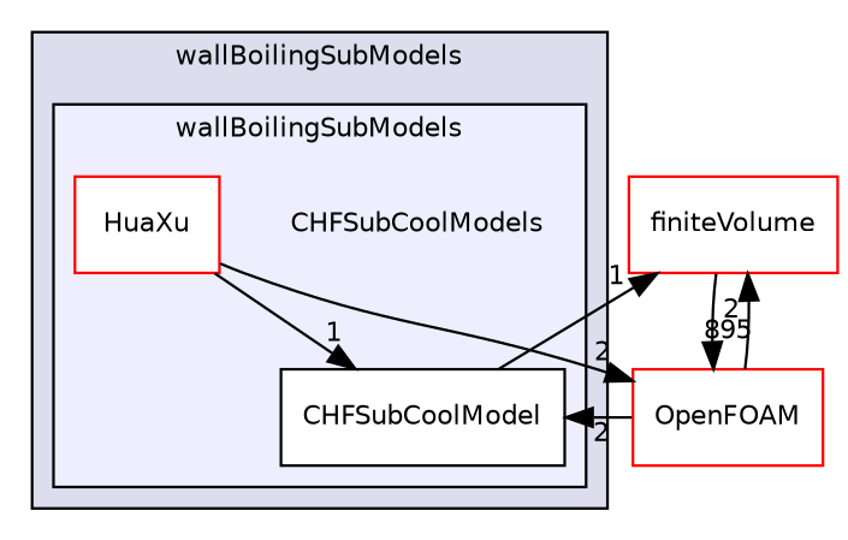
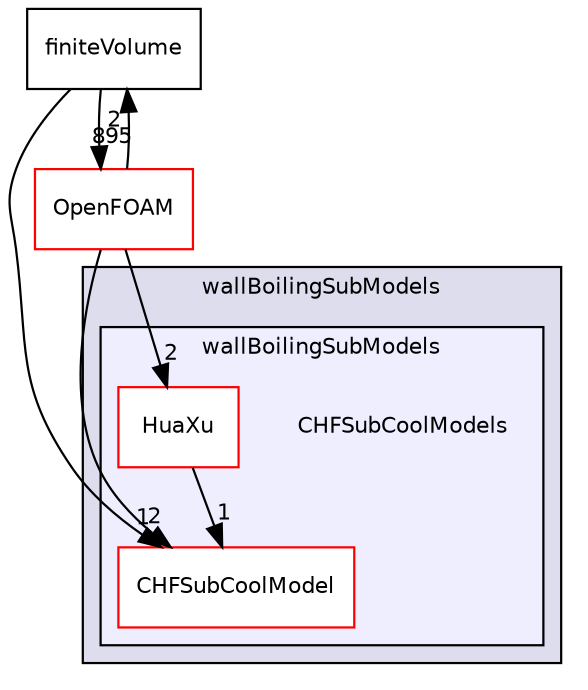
  digraph {
    compound=true
    node [fontname=Helvetica fontsize=10 shape=box color=red]
    edge [headlabel=2 labeldistance=1.5 labelfontname=Helvetica labelfontsize=10]
    n1 [label=CHFSubCoolModels shape=plaintext color=""]
-   n2 [color=black fillcolor=white label=CHFSubCoolModel style=filled]
+   n2 [fillcolor=white label=CHFSubCoolModel style=filled]
    n3 [fillcolor=white label=HuaXu style=filled]
-   n4 [label=finiteVolume]
+   n4 [color=black label=finiteVolume]
    n5 [label=OpenFOAM]
    subgraph cluster_1 {
      bgcolor="#ddddee"
      fontname=Helvetica
      fontsize=10
      label=wallBoilingSubModels
      pencolor=black
      subgraph cluster_2 {
        bgcolor="#eeeeff"
        fontname=Helvetica
        fontsize=10
        label=wallBoilingSubModels
        pencolor=black
        n1
        n2
        n3
      }
    }
-   n2 -> n4 [headlabel=1]
+   n4 -> n2 [headlabel=1]
    n3 -> n2 [headlabel=1]
-   n3 -> n5
+   n5 -> n3
    n4 -> n5 [headlabel=895]
    n5 -> n2
    n5 -> n4
  }
